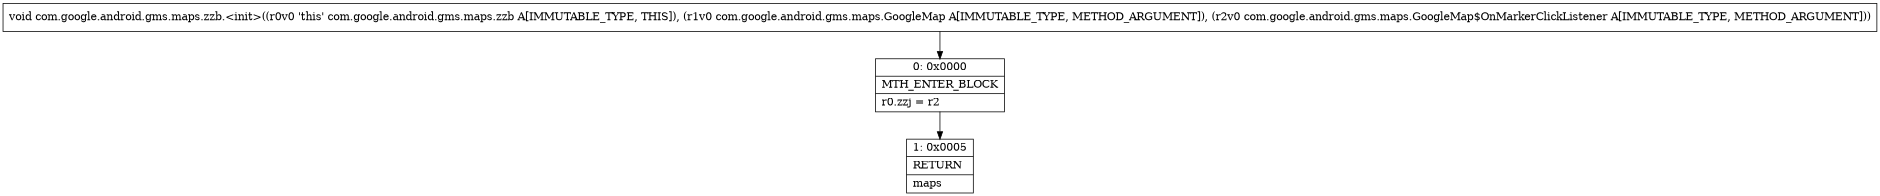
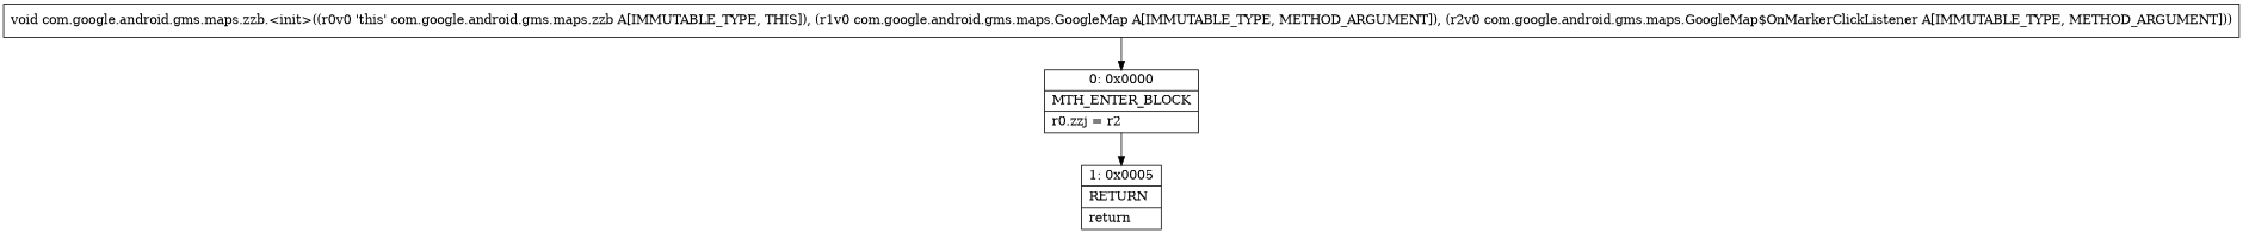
  digraph {
    node [shape=record]
    n1 [label="{0\:\ 0x0000|MTH_ENTER_BLOCK\l|r0.zzj = r2\l}"]
-   n2 [label="{1\:\ 0x0005|RETURN\l|maps\l}"]
+   n2 [label="{1\:\ 0x0005|RETURN\l|return\l}"]
    n3 [label="{void com.google.android.gms.maps.zzb.\<init\>((r0v0 'this' com.google.android.gms.maps.zzb A[IMMUTABLE_TYPE, THIS]), (r1v0 com.google.android.gms.maps.GoogleMap A[IMMUTABLE_TYPE, METHOD_ARGUMENT]), (r2v0 com.google.android.gms.maps.GoogleMap$OnMarkerClickListener A[IMMUTABLE_TYPE, METHOD_ARGUMENT])) }"]
    n1 -> n2
    n3 -> n1
  }
